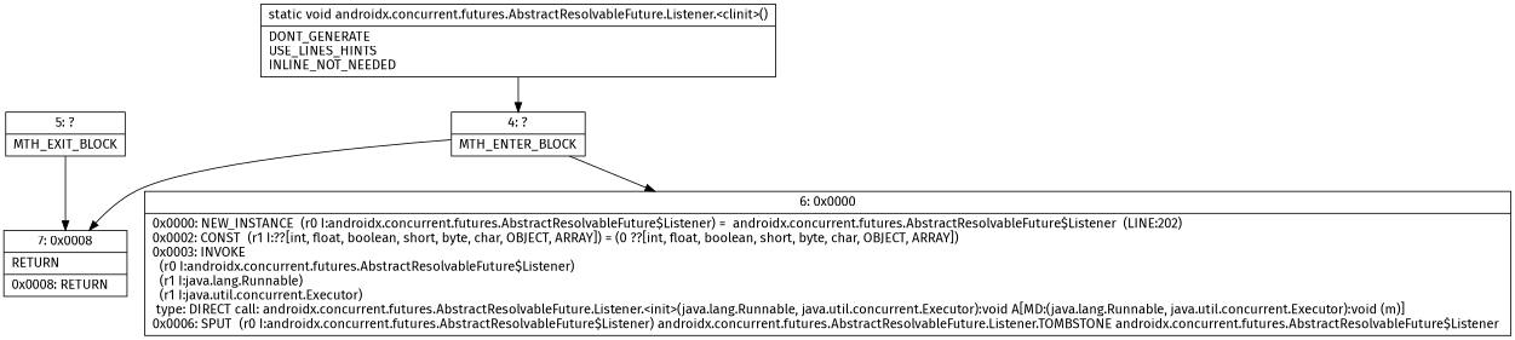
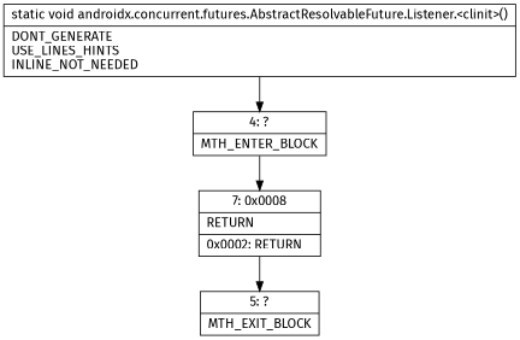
  digraph {
    fontname="Fira Sans"
    node [fontname="Fira Sans" shape=record]
    edge [fontname="Fira Sans"]
    n1 [label="{4\:\ ?|MTH_ENTER_BLOCK\l}"]
-   n2 [label="{6\:\ 0x0000|0x0000: NEW_INSTANCE  (r0 I:androidx.concurrent.futures.AbstractResolvableFuture$Listener) =  androidx.concurrent.futures.AbstractResolvableFuture$Listener  (LINE:202)\l0x0002: CONST  (r1 I:??[int, float, boolean, short, byte, char, OBJECT, ARRAY]) = (0 ??[int, float, boolean, short, byte, char, OBJECT, ARRAY]) \l0x0003: INVOKE  \l  (r0 I:androidx.concurrent.futures.AbstractResolvableFuture$Listener)\l  (r1 I:java.lang.Runnable)\l  (r1 I:java.util.concurrent.Executor)\l type: DIRECT call: androidx.concurrent.futures.AbstractResolvableFuture.Listener.\<init\>(java.lang.Runnable, java.util.concurrent.Executor):void A[MD:(java.lang.Runnable, java.util.concurrent.Executor):void (m)]\l0x0006: SPUT  (r0 I:androidx.concurrent.futures.AbstractResolvableFuture$Listener) androidx.concurrent.futures.AbstractResolvableFuture.Listener.TOMBSTONE androidx.concurrent.futures.AbstractResolvableFuture$Listener \l}"]
-   n3 [label="{7\:\ 0x0008|RETURN\l|0x0008: RETURN   \l}"]
+   n3 [label="{7\:\ 0x0008|RETURN\l|0x0002: RETURN   \l}"]
    n4 [label="{5\:\ ?|MTH_EXIT_BLOCK\l}"]
    n5 [label="{static void androidx.concurrent.futures.AbstractResolvableFuture.Listener.\<clinit\>()  | DONT_GENERATE\lUSE_LINES_HINTS\lINLINE_NOT_NEEDED\l}"]
-   n1 -> n2
    n1 -> n3
-   n4 -> n3
+   n3 -> n4
    n5 -> n1
  }
